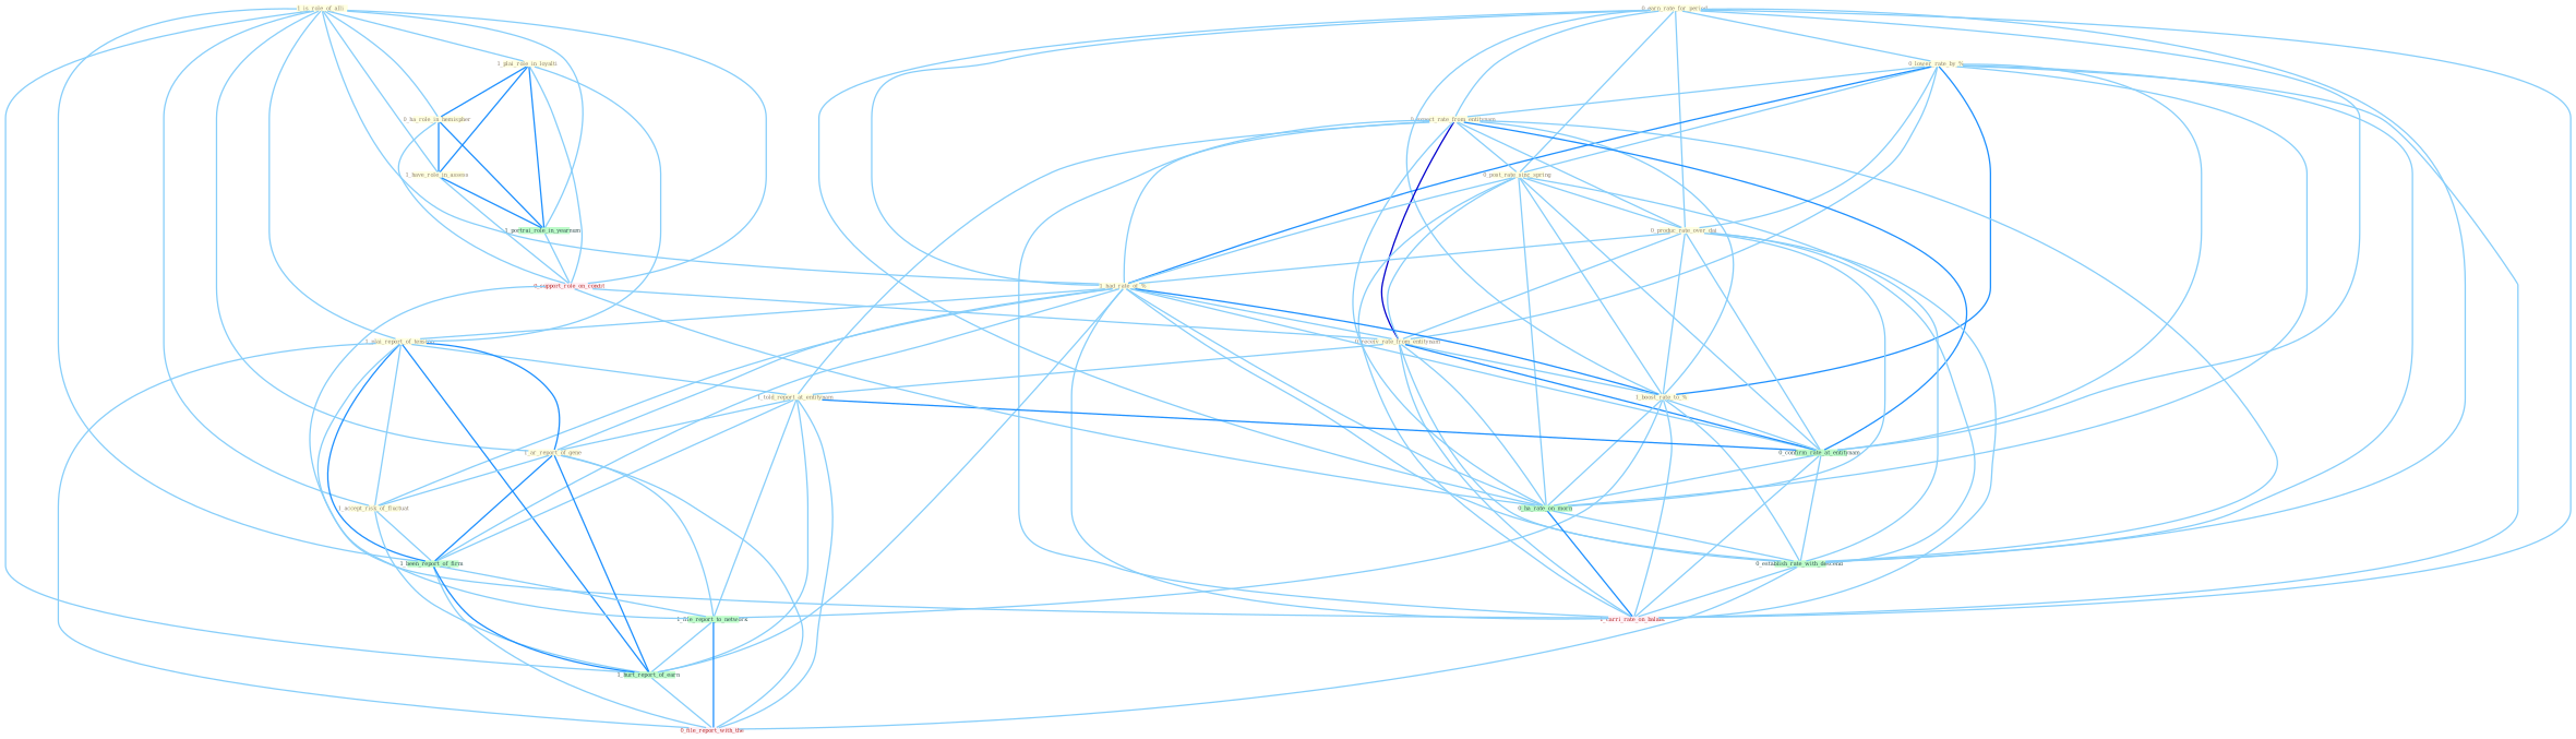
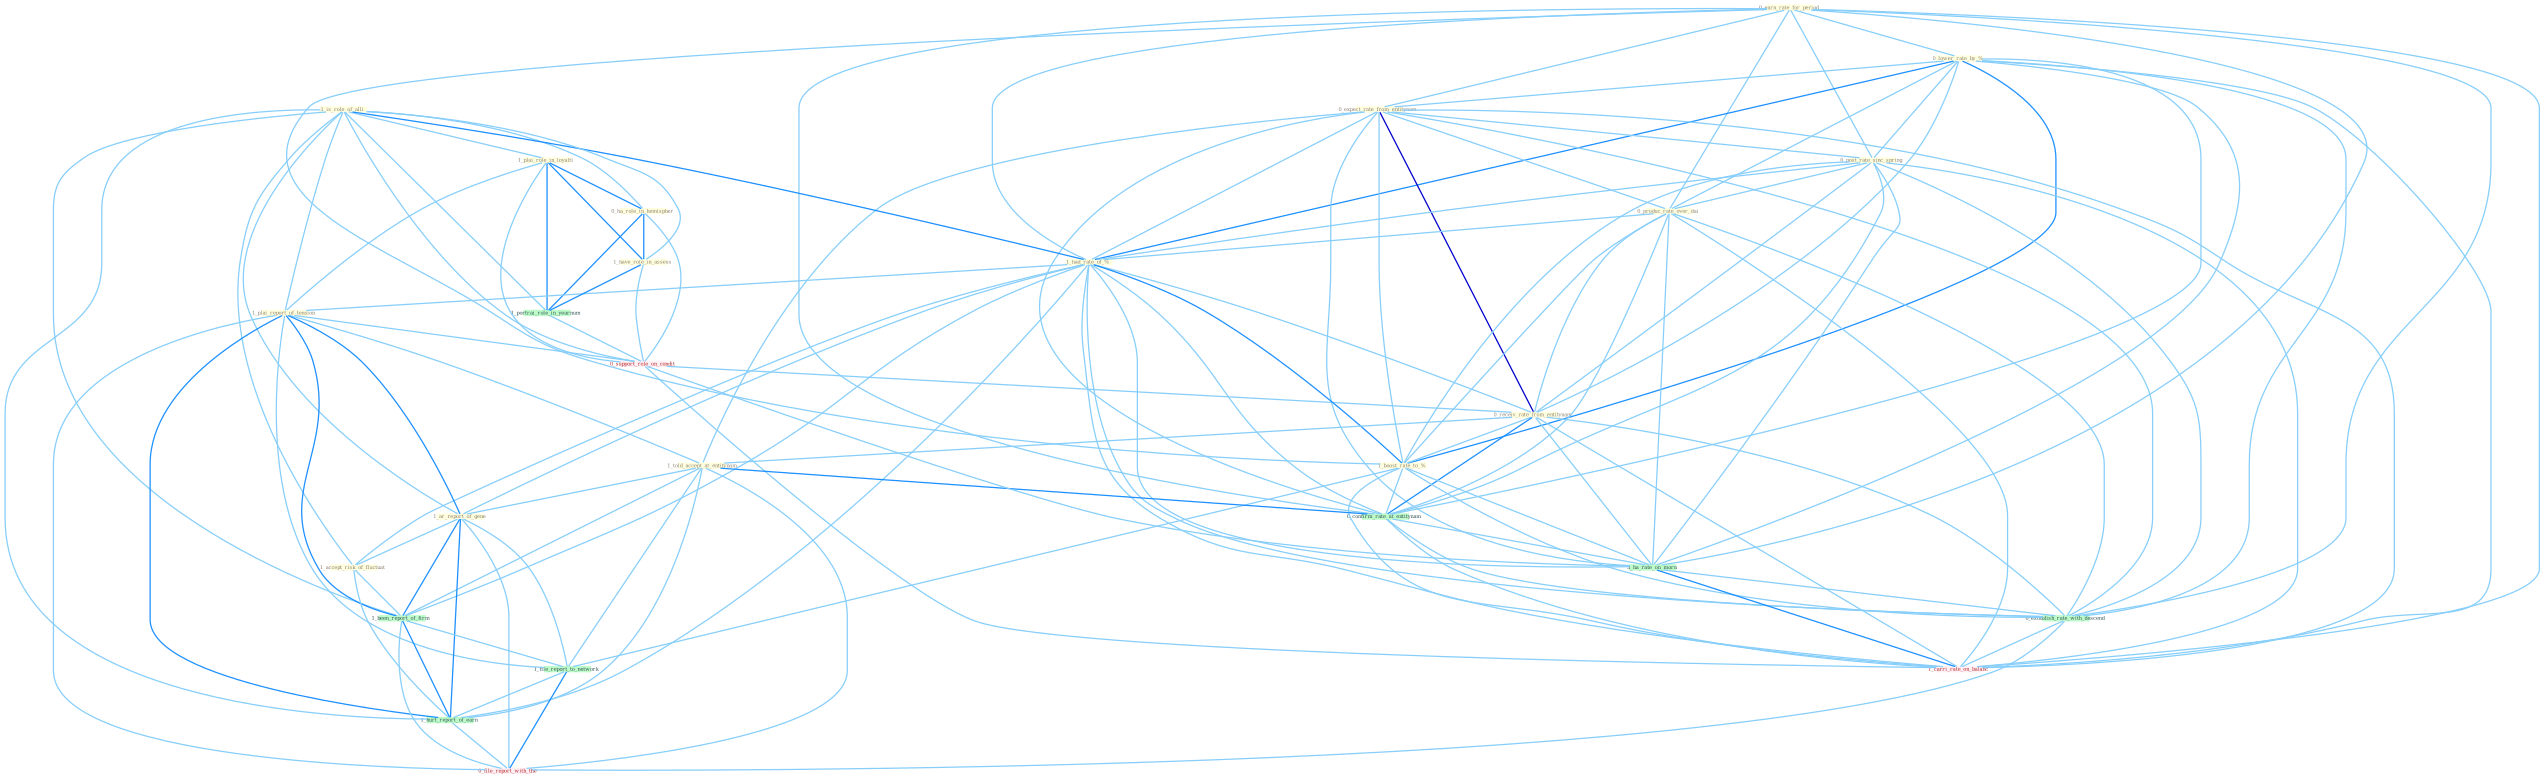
  graph {
    node [color="#ffffe0" fixedsize=true fontcolor="#8b7d6b" fontsize=4 shape=polygon style=filled]
    edge [color="#87cefa" w=1]
    "0_support_role_on_condit " [color="#fff0f5" fontcolor="#b22222" height=.06 width=.5]
    "1_carri_rate_on_balanc " [color="#fff0f5" fontcolor="#b22222" height=.06 width=.5]
    "0_file_report_with_the " [color="#fff0f5" fontcolor="#b22222" height=.06 width=.5]
    "0_earn_rate_for_period " [height=.06 width=.5]
    "0_lower_rate_by_% " [height=.06 width=.5]
    "0_expect_rate_from_entitynam " [height=.06 width=.5]
    "0_post_rate_sinc_spring " [height=.06 width=.5]
    "1_is_role_of_alli " [height=.06 width=.5]
    "1_plai_role_in_loyalti " [height=.06 width=.5]
    "0_produc_rate_over_dai " [height=.06 width=.5]
    "0_ha_role_in_hemispher " [height=.06 width=.5]
    "1_had_rate_of_% " [height=.06 width=.5]
    "0_receiv_rate_from_entitynam " [height=.06 width=.5]
    "1_have_role_in_assess " [height=.06 width=.5]
    "1_plai_report_of_tension " [height=.06 width=.5]
    "1_boost_rate_to_% " [height=.06 width=.5]
-   "1_told_report_at_entitynam " [height=.06 width=.5]
+   "1_told_report_at_entitynam " [height=.06 width=.5 label="1_told_accept_at_entitynam"]
    "1_ar_report_of_gene " [height=.06 width=.5]
    "1_accept_risk_of_fluctuat " [height=.06 width=.5]
    "0_confirm_rate_at_entitynam " [color="#BDFCC9" fontcolor="#2f4f4f" height=.06 width=.5]
-   "0_ha_rate_on_morn " [color="#BDFCC9" fontcolor="#2f4f4f" height=.06 width=.5]
+   "0_ha_rate_on_morn " [color="#BDFCC9" fontcolor="#2f4f4f" height=.06 width=.5 label="3_ha_rate_on_morn"]
    "0_establish_rate_with_descend " [color="#BDFCC9" fontcolor="#2f4f4f" height=.06 width=.5]
    "1_been_report_of_firm " [color="#BDFCC9" fontcolor="#2f4f4f" height=.06 width=.5]
    "1_portrai_role_in_yearnum " [color="#BDFCC9" fontcolor="#2f4f4f" height=.06 width=.5]
    "1_hurt_report_of_earn " [color="#BDFCC9" fontcolor="#2f4f4f" height=.06 width=.5]
    "1_file_report_to_network " [color="#BDFCC9" fontcolor="#2f4f4f" height=.06 width=.5]
    subgraph sub_1 {
      "0_support_role_on_condit "
      "1_carri_rate_on_balanc "
      "0_file_report_with_the "
    }
    subgraph sub_2 {
      "0_earn_rate_for_period "
      "0_lower_rate_by_% "
      "0_expect_rate_from_entitynam "
      "0_post_rate_sinc_spring "
      "1_is_role_of_alli "
      "1_plai_role_in_loyalti "
      "0_produc_rate_over_dai "
      "0_ha_role_in_hemispher "
      "1_had_rate_of_% "
      "0_receiv_rate_from_entitynam "
      "1_have_role_in_assess "
      "1_plai_report_of_tension "
      "1_boost_rate_to_% "
      "1_told_report_at_entitynam "
      "1_ar_report_of_gene "
      "1_accept_risk_of_fluctuat "
    }
    "0_support_role_on_condit " -- "1_carri_rate_on_balanc "
    "0_support_role_on_condit " -- "0_receiv_rate_from_entitynam "
    "0_earn_rate_for_period " -- "1_carri_rate_on_balanc "
    "0_earn_rate_for_period " -- "0_lower_rate_by_% "
    "0_earn_rate_for_period " -- "0_expect_rate_from_entitynam "
    "0_earn_rate_for_period " -- "0_post_rate_sinc_spring "
    "0_earn_rate_for_period " -- "0_produc_rate_over_dai "
    "0_earn_rate_for_period " -- "1_had_rate_of_% "
    "0_earn_rate_for_period " -- "1_boost_rate_to_% "
    "0_earn_rate_for_period " -- "0_confirm_rate_at_entitynam "
    "0_earn_rate_for_period " -- "0_ha_rate_on_morn "
    "0_earn_rate_for_period " -- "0_establish_rate_with_descend "
    "0_lower_rate_by_% " -- "1_carri_rate_on_balanc "
    "0_lower_rate_by_% " -- "0_expect_rate_from_entitynam "
    "0_lower_rate_by_% " -- "0_post_rate_sinc_spring "
    "0_lower_rate_by_% " -- "0_produc_rate_over_dai "
    "0_lower_rate_by_% " -- "1_had_rate_of_% " [color="#1e90ff" w=2]
    "0_lower_rate_by_% " -- "0_receiv_rate_from_entitynam "
    "0_lower_rate_by_% " -- "1_boost_rate_to_% " [color="#1e90ff" w=2]
    "0_lower_rate_by_% " -- "0_confirm_rate_at_entitynam "
    "0_lower_rate_by_% " -- "0_ha_rate_on_morn "
    "0_lower_rate_by_% " -- "0_establish_rate_with_descend "
    "0_expect_rate_from_entitynam " -- "1_carri_rate_on_balanc "
    "0_expect_rate_from_entitynam " -- "0_post_rate_sinc_spring "
    "0_expect_rate_from_entitynam " -- "0_produc_rate_over_dai "
    "0_expect_rate_from_entitynam " -- "1_had_rate_of_% "
    "0_expect_rate_from_entitynam " -- "0_receiv_rate_from_entitynam " [color="#0000cd" w=3]
    "0_expect_rate_from_entitynam " -- "1_boost_rate_to_% "
    "0_expect_rate_from_entitynam " -- "1_told_report_at_entitynam "
-   "0_expect_rate_from_entitynam " -- "0_confirm_rate_at_entitynam " [color="#1e90ff" w=2]
+   "0_expect_rate_from_entitynam " -- "0_confirm_rate_at_entitynam " [w=2]
    "0_expect_rate_from_entitynam " -- "0_ha_rate_on_morn "
    "0_expect_rate_from_entitynam " -- "0_establish_rate_with_descend "
    "0_post_rate_sinc_spring " -- "1_carri_rate_on_balanc "
    "0_post_rate_sinc_spring " -- "0_produc_rate_over_dai "
    "0_post_rate_sinc_spring " -- "1_had_rate_of_% "
    "0_post_rate_sinc_spring " -- "0_receiv_rate_from_entitynam "
    "0_post_rate_sinc_spring " -- "1_boost_rate_to_% "
    "0_post_rate_sinc_spring " -- "0_confirm_rate_at_entitynam "
    "0_post_rate_sinc_spring " -- "0_ha_rate_on_morn "
    "0_post_rate_sinc_spring " -- "0_establish_rate_with_descend "
    "1_is_role_of_alli " -- "0_support_role_on_condit "
    "1_is_role_of_alli " -- "1_plai_role_in_loyalti "
    "1_is_role_of_alli " -- "0_ha_role_in_hemispher "
-   "1_is_role_of_alli " -- "1_had_rate_of_% "
+   "1_is_role_of_alli " -- "1_had_rate_of_% " [color="#1e90ff"]
    "1_is_role_of_alli " -- "1_have_role_in_assess "
    "1_is_role_of_alli " -- "1_plai_report_of_tension "
    "1_is_role_of_alli " -- "1_ar_report_of_gene "
    "1_is_role_of_alli " -- "1_accept_risk_of_fluctuat "
    "1_is_role_of_alli " -- "1_been_report_of_firm "
    "1_is_role_of_alli " -- "1_portrai_role_in_yearnum "
    "1_is_role_of_alli " -- "1_hurt_report_of_earn "
    "1_plai_role_in_loyalti " -- "0_support_role_on_condit "
    "1_plai_role_in_loyalti " -- "0_ha_role_in_hemispher " [color="#1e90ff" w=2]
    "1_plai_role_in_loyalti " -- "1_have_role_in_assess " [color="#1e90ff" w=2]
    "1_plai_role_in_loyalti " -- "1_plai_report_of_tension "
    "1_plai_role_in_loyalti " -- "1_portrai_role_in_yearnum " [color="#1e90ff" w=2]
    "0_produc_rate_over_dai " -- "1_carri_rate_on_balanc "
    "0_produc_rate_over_dai " -- "1_had_rate_of_% "
    "0_produc_rate_over_dai " -- "0_receiv_rate_from_entitynam "
    "0_produc_rate_over_dai " -- "1_boost_rate_to_% "
    "0_produc_rate_over_dai " -- "0_confirm_rate_at_entitynam "
    "0_produc_rate_over_dai " -- "0_ha_rate_on_morn "
    "0_produc_rate_over_dai " -- "0_establish_rate_with_descend "
    "0_ha_role_in_hemispher " -- "0_support_role_on_condit "
    "0_ha_role_in_hemispher " -- "1_have_role_in_assess " [color="#1e90ff" w=2]
    "0_ha_role_in_hemispher " -- "1_portrai_role_in_yearnum " [color="#1e90ff" w=2]
    "1_had_rate_of_% " -- "1_carri_rate_on_balanc "
    "1_had_rate_of_% " -- "0_receiv_rate_from_entitynam "
    "1_had_rate_of_% " -- "1_plai_report_of_tension "
    "1_had_rate_of_% " -- "1_boost_rate_to_% " [color="#1e90ff" w=2]
    "1_had_rate_of_% " -- "1_ar_report_of_gene "
    "1_had_rate_of_% " -- "1_accept_risk_of_fluctuat "
    "1_had_rate_of_% " -- "0_confirm_rate_at_entitynam "
    "1_had_rate_of_% " -- "0_ha_rate_on_morn "
    "1_had_rate_of_% " -- "0_establish_rate_with_descend "
    "1_had_rate_of_% " -- "1_been_report_of_firm "
    "1_had_rate_of_% " -- "1_hurt_report_of_earn "
    "0_receiv_rate_from_entitynam " -- "1_carri_rate_on_balanc "
    "0_receiv_rate_from_entitynam " -- "1_boost_rate_to_% "
    "0_receiv_rate_from_entitynam " -- "1_told_report_at_entitynam "
    "0_receiv_rate_from_entitynam " -- "0_confirm_rate_at_entitynam " [color="#1e90ff" w=2]
    "0_receiv_rate_from_entitynam " -- "0_ha_rate_on_morn "
    "0_receiv_rate_from_entitynam " -- "0_establish_rate_with_descend "
    "1_have_role_in_assess " -- "0_support_role_on_condit "
    "1_have_role_in_assess " -- "1_portrai_role_in_yearnum " [color="#1e90ff" w=2]
    "1_plai_report_of_tension " -- "0_file_report_with_the "
    "1_plai_report_of_tension " -- "1_told_report_at_entitynam "
    "1_plai_report_of_tension " -- "1_ar_report_of_gene " [color="#1e90ff" w=2]
-   "1_plai_report_of_tension " -- "1_accept_risk_of_fluctuat "
+   "1_plai_report_of_tension " -- "0_support_role_on_condit "
    "1_plai_report_of_tension " -- "1_been_report_of_firm " [color="#1e90ff" w=2]
    "1_plai_report_of_tension " -- "1_hurt_report_of_earn " [color="#1e90ff" w=2]
    "1_plai_report_of_tension " -- "1_file_report_to_network "
    "1_boost_rate_to_% " -- "1_carri_rate_on_balanc "
    "1_boost_rate_to_% " -- "0_confirm_rate_at_entitynam "
    "1_boost_rate_to_% " -- "0_ha_rate_on_morn "
    "1_boost_rate_to_% " -- "0_establish_rate_with_descend "
    "1_boost_rate_to_% " -- "1_file_report_to_network "
    "1_told_report_at_entitynam " -- "0_file_report_with_the "
    "1_told_report_at_entitynam " -- "1_ar_report_of_gene "
    "1_told_report_at_entitynam " -- "0_confirm_rate_at_entitynam " [color="#1e90ff" w=2]
    "1_told_report_at_entitynam " -- "1_been_report_of_firm "
    "1_told_report_at_entitynam " -- "1_hurt_report_of_earn "
    "1_told_report_at_entitynam " -- "1_file_report_to_network "
    "1_ar_report_of_gene " -- "0_file_report_with_the "
    "1_ar_report_of_gene " -- "1_accept_risk_of_fluctuat "
    "1_ar_report_of_gene " -- "1_been_report_of_firm " [color="#1e90ff" w=2]
    "1_ar_report_of_gene " -- "1_hurt_report_of_earn " [color="#1e90ff" w=2]
    "1_ar_report_of_gene " -- "1_file_report_to_network "
    "1_accept_risk_of_fluctuat " -- "1_been_report_of_firm "
    "1_accept_risk_of_fluctuat " -- "1_hurt_report_of_earn "
    "0_confirm_rate_at_entitynam " -- "1_carri_rate_on_balanc "
    "0_confirm_rate_at_entitynam " -- "0_ha_rate_on_morn "
    "0_confirm_rate_at_entitynam " -- "0_establish_rate_with_descend "
    "0_ha_rate_on_morn " -- "0_support_role_on_condit "
    "0_ha_rate_on_morn " -- "1_carri_rate_on_balanc " [color="#1e90ff" w=2]
    "0_ha_rate_on_morn " -- "0_establish_rate_with_descend "
    "0_establish_rate_with_descend " -- "1_carri_rate_on_balanc "
    "0_establish_rate_with_descend " -- "0_file_report_with_the "
    "1_been_report_of_firm " -- "0_file_report_with_the "
    "1_been_report_of_firm " -- "1_hurt_report_of_earn " [color="#1e90ff" w=2]
    "1_been_report_of_firm " -- "1_file_report_to_network "
    "1_portrai_role_in_yearnum " -- "0_support_role_on_condit "
    "1_hurt_report_of_earn " -- "0_file_report_with_the "
    "1_file_report_to_network " -- "0_file_report_with_the " [color="#1e90ff" w=2]
    "1_file_report_to_network " -- "1_hurt_report_of_earn "
  }
